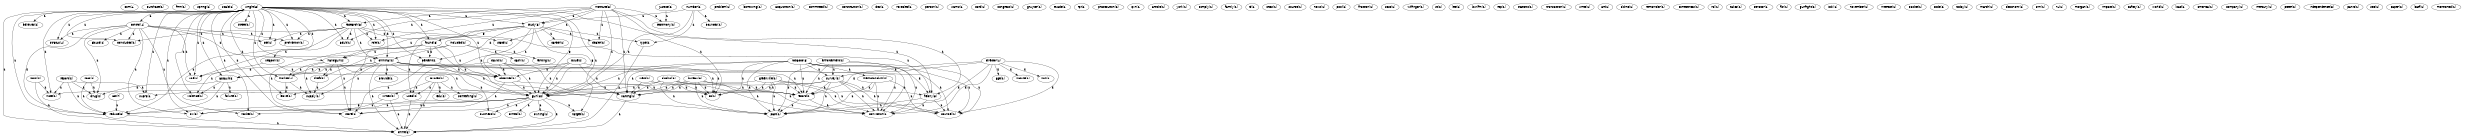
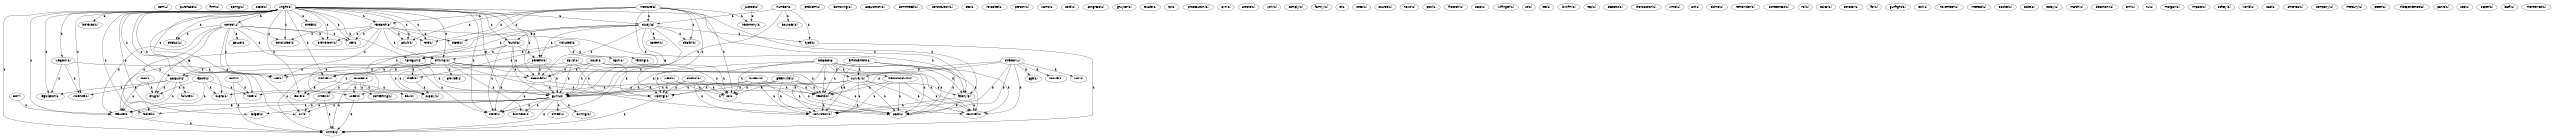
  digraph {
    fontname="DejaVu Sans"
    node [fontname="DejaVu Sans"]
    edge [fontname="DejaVu Sans"]
    n1 [label="com(4)"]
    n2 [label="purchase(1)"]
    n3 [label="firm(1)"]
    n4 [label="spring(1)"]
    n5 [label="scale(1)"]
    n6 [label="wright(5)"]
    n7 [label="street(1)"]
    n8 [label="control(4)"]
    n9 [label="research(3)"]
    n10 [label="study(5)"]
    n11 [label="role(1)"]
    n12 [label="prohibition(1)"]
    n13 [label="found(3)"]
    n14 [label="adult(1)"]
    n15 [label="weapon(2)"]
    n16 [label="handgun(2)"]
    n17 [label="felony(5)"]
    n18 [label="supra(1)"]
    n19 [label="set(1)"]
    n20 [label="criminal(2)"]
    n21 [label="market(4)"]
    n22 [label="percent(2)"]
    n23 [label="believes(1)"]
    n24 [label="concluded(1)"]
    n25 [label="leave(1)"]
    n26 [label="obtained(1)"]
    n27 [label="stratus(4)"]
    n28 [label="assault(6)"]
    n29 [label="use(1)"]
    n30 [label="gun(12)"]
    n31 [label="target(1)"]
+   n32 [label="legislation(1)"]
    n33 [label="violence(1)"]
    n34 [label="store(1)"]
    n35 [label="rocket(1)"]
    n36 [label="reduce(3)"]
    n37 [label="note(1)"]
    n38 [label="crime(6)"]
    n39 [label="sw(3)"]
    n40 [label="abuse(1)"]
    n41 [label="drug(2)"]
    n42 [label="state(1)"]
    n43 [label="type(2)"]
    n44 [label="dealer(2)"]
    n45 [label="used(2)"]
    n46 [label="career(1)"]
    n47 [label="theft(2)"]
    n48 [label="supply(1)"]
    n49 [label="counsel(1)"]
    n50 [label="conviction(1)"]
    n51 [label="past(1)"]
    n52 [label="record(2)"]
    n53 [label="provide(1)"]
    n54 [label="business(1)"]
    n55 [label="failure(1)"]
    n56 [label="aimed(1)"]
    n57 [label="owning(1)"]
    n58 [label="problem(1)"]
    n59 [label="borrowing(1)"]
    n60 [label="acquisition(1)"]
    n61 [label="committed(1)"]
    n62 [label="constitution(1)"]
    n63 [label="number(2)"]
    n64 [label="bounces(1)"]
    n65 [label="institute(3)"]
    n66 [label="testimony(2)"]
    n67 [label="co(1)"]
    n68 [label="waiting(1)"]
    n69 [label="des(1)"]
    n70 [label="revealed(1)"]
    n71 [label="person(1)"]
    n72 [label="director(4)"]
    n73 [label="age(1)"]
    n74 [label="nature(1)"]
    n75 [label="non(1)"]
    n76 [label="survey(2)"]
    n77 [label="warns(1)"]
    n78 [label="card(1)"]
    n79 [label="included(2)"]
    n80 [label="cash(1)"]
    n81 [label="renting(1)"]
    n82 [label="congress(1)"]
    n83 [label="gruyter(1)"]
    n84 [label="report(2)"]
    n85 [label="evade(1)"]
    n86 [label="rpi(2)"]
    n87 [label="prosecution(2)"]
    n88 [label="qxn(1)"]
    n89 [label="enforcement(2)"]
    n90 [label="article(1)"]
    n91 [label="york(1)"]
    n92 [label="tavares(1)"]
    n93 [label="something(1)"]
    n94 [label="edu(2)"]
    n95 [label="writes(2)"]
    n96 [label="comply(1)"]
    n97 [label="family(1)"]
    n98 [label="id(1)"]
    n99 [label="tobacco(3)"]
    n100 [label="memorandum(2)"]
    n101 [label="cites(1)"]
    n102 [label="source(1)"]
    n103 [label="news(1)"]
    n104 [label="pool(1)"]
    n105 [label="fraction(1)"]
    n106 [label="sess(1)"]
    n107 [label="roos(1)"]
    n108 [label="greenville(1)"]
    n109 [label="david(1)"]
    n110 [label="wilfinger(1)"]
    n111 [label="st(2)"]
    n112 [label="lee(1)"]
    n113 [label="lswilfin(1)"]
    n114 [label="rep(1)"]
    n115 [label="alcohol(3)"]
    n116 [label="statistic(1)"]
    n117 [label="transaction(1)"]
    n118 [label="write(1)"]
    n119 [label="justice(2)"]
    n120 [label="art(1)"]
    n121 [label="aldine(1)"]
    n122 [label="remainder(1)"]
    n123 [label="bureau(3)"]
    n124 [label="correctness(1)"]
    n125 [label="ral(1)"]
    n126 [label="issue(2)"]
    n127 [label="takes(1)"]
    n128 [label="senator(1)"]
    n129 [label="fbi(1)"]
    n130 [label="gunfight(2)"]
    n131 [label="lock(1)"]
    n132 [label="november(1)"]
    n133 [label="interest(1)"]
    n134 [label="packet(1)"]
    n135 [label="code(2)"]
    n136 [label="today(1)"]
    n137 [label="march(1)"]
    n138 [label="deconcini(1)"]
    n139 [label="aim(1)"]
    n140 [label="nu(1)"]
    n141 [label="morgan(1)"]
    n142 [label="impact(1)"]
    n143 [label="safety(1)"]
    n144 [label="act(7)"]
    n145 [label="world(1)"]
    n146 [label="load(1)"]
    n147 [label="america(1)"]
    n148 [label="west(1)"]
    n149 [label="company(1)"]
    n150 [label="rossi(2)"]
    n151 [label="mercury(1)"]
    n152 [label="peter(2)"]
    n153 [label="independence(3)"]
    n154 [label="panic(1)"]
    n155 [label="see(1)"]
    n156 [label="paper(2)"]
    n157 [label="batf(1)"]
    n158 [label="mentioned(1)"]
    n6 -> n7 [label=1]
    n6 -> n8 [label=1]
    n6 -> n9 [label=1]
    n6 -> n10 [label=1]
    n6 -> n11 [label=1]
    n6 -> n12 [label=1]
    n6 -> n13 [label=1]
    n6 -> n14 [label=1]
    n6 -> n15 [label=1]
    n6 -> n16 [label=1]
    n6 -> n17 [label=1]
    n6 -> n18 [label=1]
    n6 -> n19 [label=1]
    n6 -> n20 [label=2]
    n6 -> n21 [label=1]
    n6 -> n22 [label=1]
    n6 -> n23 [label=1]
    n6 -> n24 [label=1]
    n6 -> n25 [label=1]
    n6 -> n26 [label=1]
    n6 -> n27 [label=1]
    n6 -> n28 [label=1]
    n6 -> n29 [label=1]
    n6 -> n30 [label=3]
    n6 -> n31 [label=1]
+   n6 -> n32 [label=1]
    n6 -> n33 [label=1]
    n6 -> n34 [label=1]
    n6 -> n35 [label=1]
    n6 -> n36 [label=1]
    n6 -> n37 [label=1]
    n6 -> n38 [label=1]
    n6 -> n39 [label=1]
    n8 -> n12 [label=1]
    n8 -> n19 [label=1]
    n8 -> n20 [label=1]
    n8 -> n24 [label=1]
    n8 -> n27 [label=1]
    n8 -> n29 [label=1]
    n8 -> n35 [label=1]
    n8 -> n36 [label=2]
    n8 -> n39 [label=1]
    n8 -> n40 [label=1]
    n8 -> n41 [label=1]
    n9 -> n11 [label=1]
    n9 -> n12 [label=1]
    n9 -> n14 [label=1]
    n9 -> n17 [label=1]
    n9 -> n19 [label=1]
    n9 -> n20 [label=1]
    n9 -> n24 [label=1]
    n9 -> n29 [label=1]
    n9 -> n36 [label=1]
    n9 -> n42 [label=1]
    n10 -> n13 [label=3]
    n10 -> n16 [label=1]
    n10 -> n22 [label=2]
    n10 -> n26 [label=1]
    n10 -> n30 [label=3]
    n10 -> n34 [label=1]
    n10 -> n43 [label=1]
    n10 -> n44 [label=1]
    n10 -> n45 [label=1]
    n10 -> n46 [label=1]
    n13 -> n16 [label=1]
    n13 -> n22 [label=2]
    n13 -> n26 [label=1]
    n13 -> n30 [label=1]
    n13 -> n34 [label=1]
    n13 -> n45 [label=1]
    n15 -> n26 [label=1]
+   n15 -> n32 [label=1]
    n15 -> n33 [label=1]
    n16 -> n21 [label=1]
    n16 -> n30 [label=1]
    n16 -> n34 [label=1]
    n16 -> n47 [label=1]
    n16 -> n48 [label=1]
    n17 -> n49 [label=1]
    n17 -> n50 [label=1]
    n17 -> n51 [label=1]
    n20 -> n21 [label=1]
    n20 -> n25 [label=1]
    n20 -> n29 [label=1]
    n20 -> n38 [label=1]
    n20 -> n48 [label=1]
    n20 -> n49 [label=1]
    n20 -> n50 [label=1]
    n20 -> n51 [label=1]
    n20 -> n52 [label=1]
    n20 -> n53 [label=1]
    n20 -> n54 [label=1]
    n21 -> n25 [label=2]
    n21 -> n48 [label=1]
    n22 -> n26 [label=1]
    n22 -> n30 [label=1]
    n22 -> n34 [label=1]
    n26 -> n30 [label=1]
    n26 -> n34 [label=1]
    n26 -> n52 [label=1]
+   n28 -> n32 [label=1]
    n28 -> n33 [label=1]
    n28 -> n36 [label=1]
    n28 -> n41 [label=2]
    n28 -> n55 [label=1]
    n30 -> n31 [label=1]
    n30 -> n34 [label=1]
    n30 -> n35 [label=1]
    n30 -> n36 [label=3]
    n30 -> n38 [label=2]
    n30 -> n39 [label=1]
    n30 -> n54 [label=1]
    n30 -> n56 [label=1]
    n30 -> n57 [label=1]
    n36 -> n38 [label=1]
    n43 -> n38 [label=1]
    n45 -> n38 [label=2]
    n47 -> n48 [label=1]
    n52 -> n50 [label=1]
    n52 -> n51 [label=1]
    n63 -> n10 [label=1]
    n63 -> n30 [label=1]
    n63 -> n43 [label=1]
    n63 -> n64 [label=1]
    n65 -> n9 [label=1]
    n65 -> n10 [label=1]
    n65 -> n11 [label=1]
    n65 -> n14 [label=1]
    n65 -> n17 [label=1]
    n65 -> n30 [label=1]
    n65 -> n42 [label=1]
    n65 -> n44 [label=1]
    n65 -> n66 [label=1]
    n65 -> n67 [label=1]
    n65 -> n68 [label=1]
    n68 -> n38 [label=1]
    n72 -> n49 [label=2]
    n72 -> n50 [label=2]
    n72 -> n51 [label=2]
    n72 -> n52 [label=2]
    n72 -> n73 [label=2]
    n72 -> n74 [label=2]
    n72 -> n75 [label=2]
    n72 -> n76 [label=2]
    n76 -> n17 [label=1]
    n76 -> n18 [label=1]
    n76 -> n37 [label=1]
    n76 -> n49 [label=1]
    n76 -> n50 [label=1]
    n76 -> n51 [label=1]
    n76 -> n52 [label=1]
    n79 -> n20 [label=1]
    n79 -> n47 [label=1]
    n79 -> n80 [label=1]
    n79 -> n81 [label=1]
    n84 -> n18 [label=1]
    n84 -> n36 [label=1]
    n84 -> n37 [label=1]
    n84 -> n41 [label=1]
    n89 -> n49 [label=1]
    n89 -> n50 [label=1]
    n89 -> n51 [label=1]
    n89 -> n52 [label=1]
    n89 -> n76 [label=1]
    n92 -> n38 [label=1]
    n92 -> n45 [label=1]
    n92 -> n93 [label=1]
    n92 -> n94 [label=1]
    n92 -> n95 [label=1]
    n95 -> n38 [label=1]
    n95 -> n39 [label=1]
    n99 -> n17 [label=2]
    n99 -> n30 [label=1]
    n99 -> n49 [label=1]
    n99 -> n50 [label=1]
    n99 -> n51 [label=1]
    n99 -> n52 [label=1]
    n99 -> n67 [label=1]
    n99 -> n68 [label=1]
    n99 -> n76 [label=1]
    n99 -> n100 [label=1]
    n100 -> n49 [label=1]
    n100 -> n50 [label=1]
    n100 -> n51 [label=1]
    n100 -> n52 [label=1]
    n107 -> n36 [label=1]
    n107 -> n41 [label=1]
    n108 -> n30 [label=1]
    n108 -> n49 [label=1]
    n108 -> n50 [label=1]
    n108 -> n51 [label=1]
    n108 -> n52 [label=1]
    n108 -> n67 [label=1]
    n108 -> n68 [label=1]
    n109 -> n26 [label=1]
    n109 -> n28 [label=1]
    n109 -> n30 [label=1]
    n109 -> n67 [label=1]
    n109 -> n68 [label=1]
    n115 -> n30 [label=1]
    n115 -> n50 [label=1]
    n115 -> n51 [label=1]
    n115 -> n52 [label=1]
    n115 -> n67 [label=1]
    n115 -> n68 [label=1]
    n119 -> n66 [label=1]
    n123 -> n30 [label=1]
    n123 -> n50 [label=1]
    n123 -> n51 [label=1]
    n123 -> n52 [label=1]
    n123 -> n67 [label=1]
    n123 -> n68 [label=1]
    n126 -> n26 [label=1]
    n126 -> n28 [label=1]
    n126 -> n30 [label=1]
    n126 -> n67 [label=1]
    n126 -> n68 [label=1]
    n144 -> n36 [label=1]
    n148 -> n67 [label=1]
    n148 -> n68 [label=1]
    n150 -> n37 [label=1]
    n150 -> n38 [label=1]
  }
